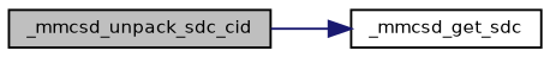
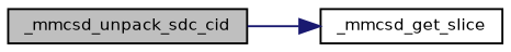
  digraph {
    rankdir=LR
    node [color=black fontname=Helvetica fontsize=8 shape=record]
    n1 [fillcolor=grey75 fontcolor=black height=0.2 label=_mmcsd_unpack_sdc_cid style=filled width=0.4]
-   n2 [height=0.2 label=_mmcsd_get_sdc width=0.4]
+   n2 [height=0.2 label=_mmcsd_get_slice width=0.4]
    n1 -> n2 [color=midnightblue fontname=Helvetica fontsize=8 labelfontname=Helvetica labelfontsize=8 style=solid]
  }
